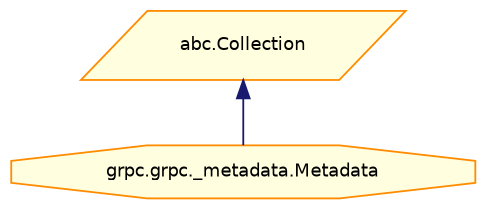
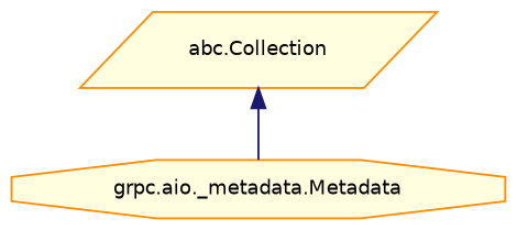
  digraph {
    rankdir=TB
    node [color=darkorange fillcolor=lightyellow fontname=Helvetica fontsize=10 style=filled]
    n1 [height=0.2 label="abc.Collection" shape=parallelogram width=0.4]
-   n2 [height=0.2 label="grpc.grpc._metadata.Metadata" shape=octagon width=0.4]
+   n2 [height=0.2 label="grpc.aio._metadata.Metadata" shape=octagon width=0.4]
    n1 -> n2 [color=midnightblue dir=back fontname=Helvetica fontsize=10 labelfontname=Helvetica labelfontsize=10 style=solid]
  }
